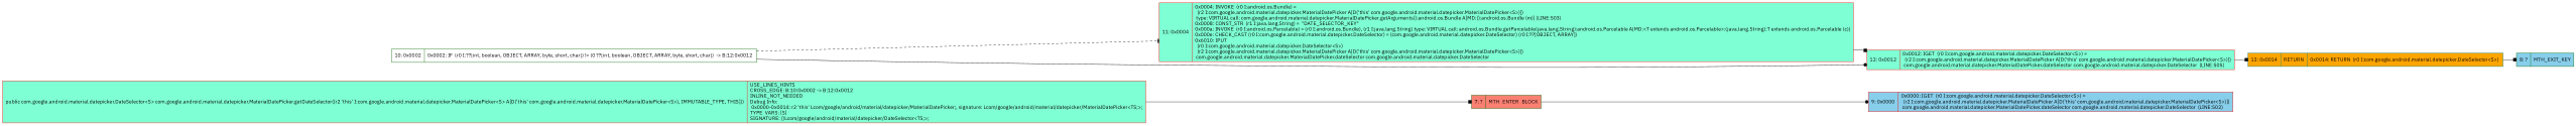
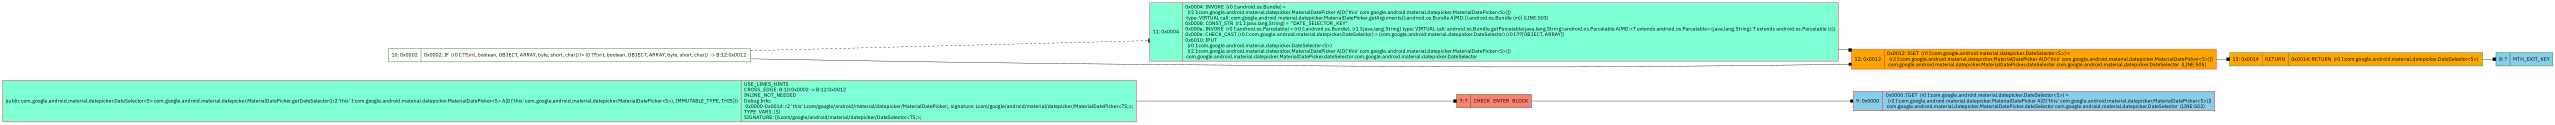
  digraph {
    fontname="IBM Plex Sans"
    rankdir=LR
    node [color=red fillcolor=skyblue fontname="IBM Plex Sans" shape=record style=filled]
    edge [arrowhead=box fontname="IBM Plex Sans"]
-   n1 [color=darkgreen fillcolor=salmon label="{7\:\ ?|MTH_ENTER_BLOCK\l}"]
+   n1 [color=darkgreen fillcolor=salmon label="{7\:\ ?|CHECK_ENTER_BLOCK\l}"]
    n2 [label="{9\:\ 0x0000|0x0000: IGET  (r0 I:com.google.android.material.datepicker.DateSelector\<S\>) = \l  (r2 I:com.google.android.material.datepicker.MaterialDatePicker A[D('this' com.google.android.material.datepicker.MaterialDatePicker\<S\>)])\l com.google.android.material.datepicker.MaterialDatePicker.dateSelector com.google.android.material.datepicker.DateSelector  (LINE:502)\l}"]
    n3 [color=darkgreen fillcolor=white label="{10\:\ 0x0002|0x0002: IF  (r0 I:??[int, boolean, OBJECT, ARRAY, byte, short, char]) != (0 ??[int, boolean, OBJECT, ARRAY, byte, short, char])  \-\> B:12:0x0012 \l}"]
    n4 [fillcolor=aquamarine label="{11\:\ 0x0004|0x0004: INVOKE  (r0 I:android.os.Bundle) = \l  (r2 I:com.google.android.material.datepicker.MaterialDatePicker A[D('this' com.google.android.material.datepicker.MaterialDatePicker\<S\>)])\l type: VIRTUAL call: com.google.android.material.datepicker.MaterialDatePicker.getArguments():android.os.Bundle A[MD:():android.os.Bundle (m)] (LINE:503)\l0x0008: CONST_STR  (r1 I:java.lang.String) =  \"DATE_SELECTOR_KEY\" \l0x000a: INVOKE  (r0 I:android.os.Parcelable) = (r0 I:android.os.Bundle), (r1 I:java.lang.String) type: VIRTUAL call: android.os.Bundle.getParcelable(java.lang.String):android.os.Parcelable A[MD:\<T extends android.os.Parcelable\>:(java.lang.String):T extends android.os.Parcelable (c)]\l0x000e: CHECK_CAST (r0 I:com.google.android.material.datepicker.DateSelector) = (com.google.android.material.datepicker.DateSelector) (r0 I:??[OBJECT, ARRAY]) \l0x6010: IPUT  \l  (r0 I:com.google.android.material.datepicker.DateSelector\<S\>)\l  (r2 I:com.google.android.material.datepicker.MaterialDatePicker A[D('this' com.google.android.material.datepicker.MaterialDatePicker\<S\>)])\l com.google.android.material.datepicker.MaterialDatePicker.dateSelector com.google.android.material.datepicker.DateSelector \l}"]
-   n5 [fillcolor=aquamarine label="{12\:\ 0x0012|0x0012: IGET  (r0 I:com.google.android.material.datepicker.DateSelector\<S\>) = \l  (r2 I:com.google.android.material.datepicker.MaterialDatePicker A[D('this' com.google.android.material.datepicker.MaterialDatePicker\<S\>)])\l com.google.android.material.datepicker.MaterialDatePicker.dateSelector com.google.android.material.datepicker.DateSelector  (LINE:505)\l}"]
+   n5 [fillcolor=orange label="{12\:\ 0x0012|0x0012: IGET  (r0 I:com.google.android.material.datepicker.DateSelector\<S\>) = \l  (r2 I:com.google.android.material.datepicker.MaterialDatePicker A[D('this' com.google.android.material.datepicker.MaterialDatePicker\<S\>)])\l com.google.android.material.datepicker.MaterialDatePicker.dateSelector com.google.android.material.datepicker.DateSelector  (LINE:505)\l}"]
    n6 [color=teal fillcolor=orange label="{13\:\ 0x0014|RETURN\l|0x0014: RETURN  (r0 I:com.google.android.material.datepicker.DateSelector\<S\>) \l}"]
    n7 [color=darkgreen label="{8\:\ ?|MTH_EXIT_KEY\l}"]
    n8 [fillcolor=aquamarine label="{public com.google.android.material.datepicker.DateSelector\<S\> com.google.android.material.datepicker.MaterialDatePicker.getDateSelector((r2 'this' I:com.google.android.material.datepicker.MaterialDatePicker\<S\> A[D('this' com.google.android.material.datepicker.MaterialDatePicker\<S\>), IMMUTABLE_TYPE, THIS]))  | USE_LINES_HINTS\lCROSS_EDGE: B:10:0x0002 \-\> B:12:0x0012\lINLINE_NOT_NEEDED\lDebug Info:\l  0x0000\-0x0014: r2 'this' Lcom\/google\/android\/material\/datepicker\/MaterialDatePicker;, signature: Lcom\/google\/android\/material\/datepicker\/MaterialDatePicker\<TS;\>;\lTYPE_VARS: [S]\lSIGNATURE: ()Lcom\/google\/android\/material\/datepicker\/DateSelector\<TS;\>;\l}"]
    n1 -> n2 [arrowhead=dot]
    n3 -> n4 [arrowhead=tee style=dashed]
    n3 -> n5 [arrowhead=dot]
    n4 -> n5
    n5 -> n6
    n6 -> n7
    n8 -> n1
  }
